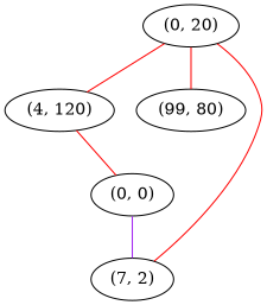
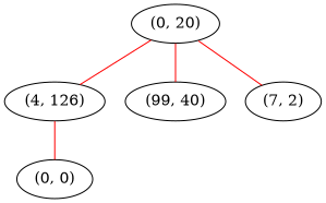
  graph {
    edge [color=red weight=1]
    n1 [label="(0, 20)"]
-   "(4, 120)"
-   "(99, 80)"
+   "(4, 120)" [label="(4, 126)"]
+   "(99, 80)" [label="(99, 40)"]
    "(7, 2)"
    "(0, 0)"
    n1 -- "(4, 120)"
    n1 -- "(99, 80)"
    n1 -- "(7, 2)"
    "(4, 120)" -- "(0, 0)"
-   "(0, 0)" -- "(7, 2)" [color=purple weight=4]
  }
